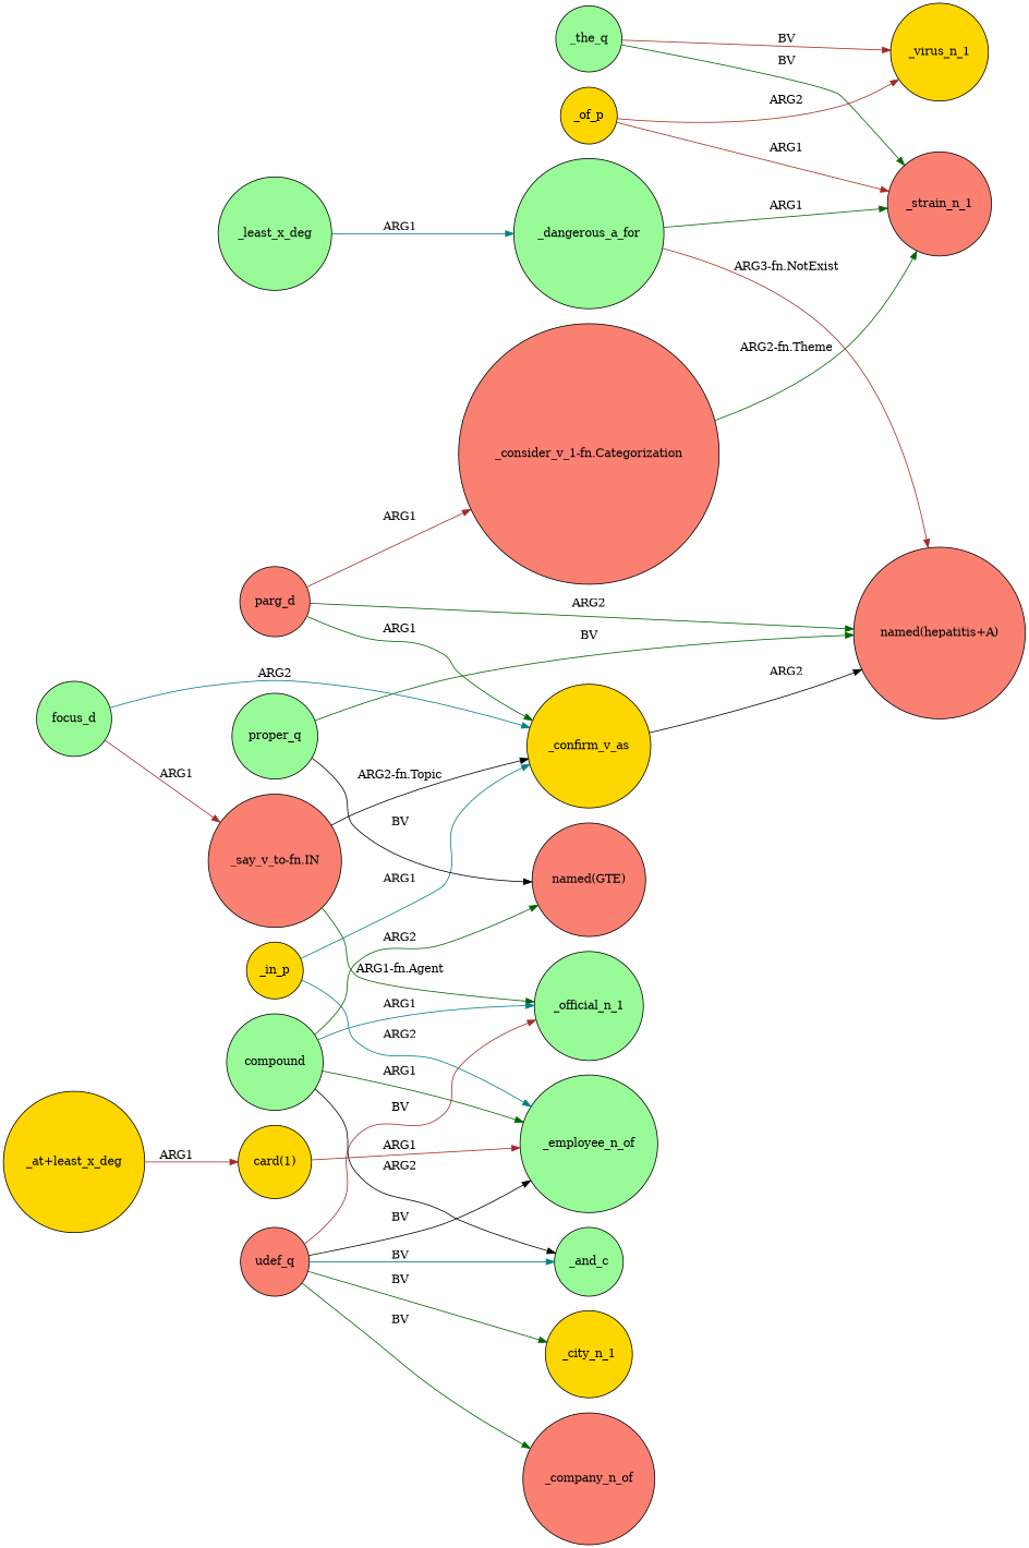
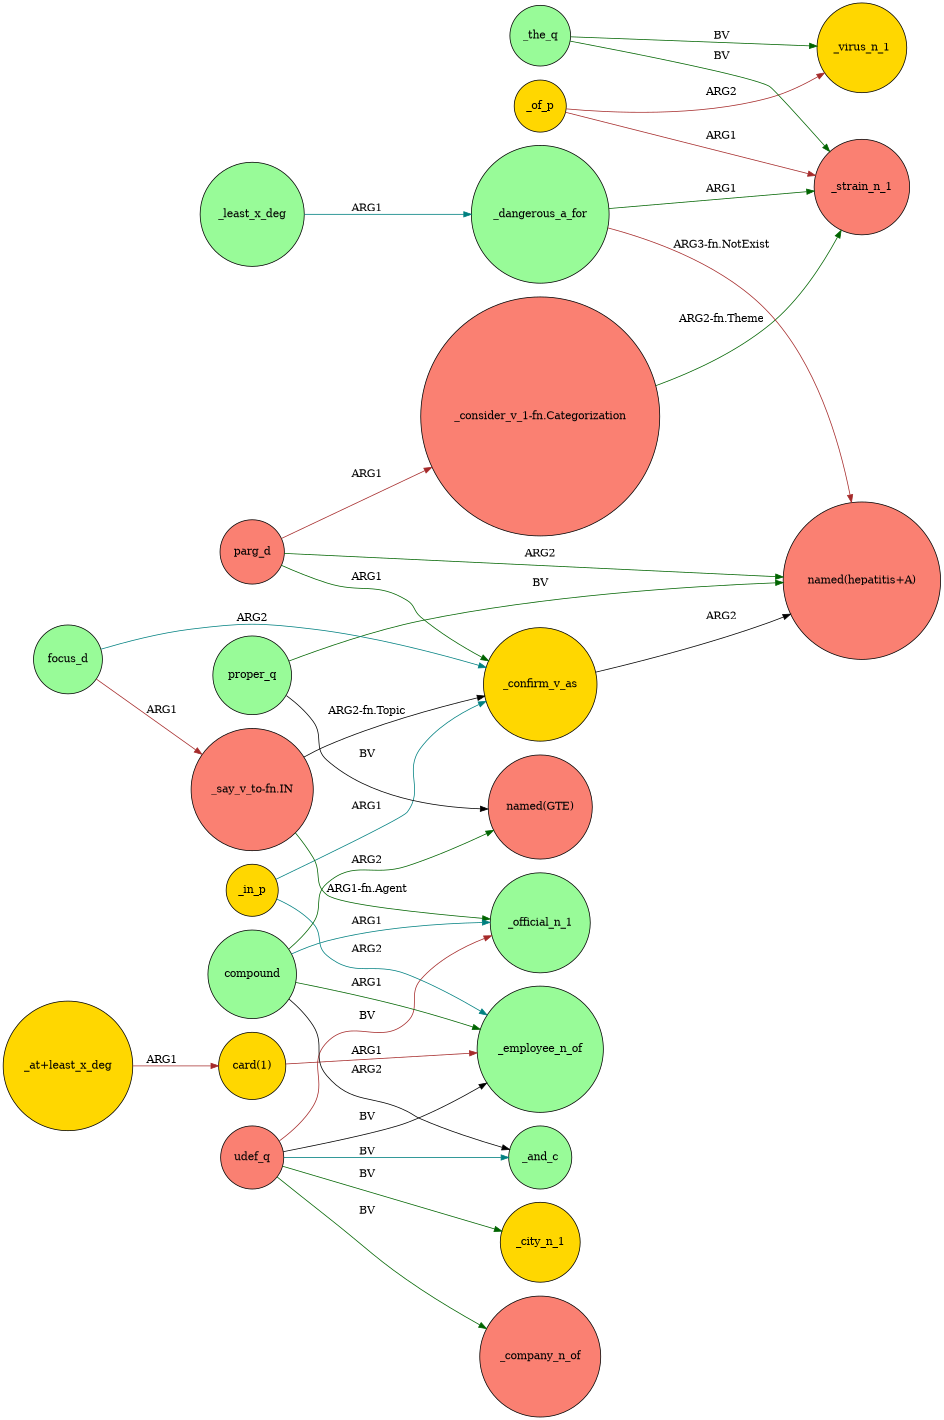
  digraph {
    rankdir=LR
    node [fillcolor=palegreen shape=circle style=filled]
    edge [color=darkgreen]
    _of_p [fillcolor=gold]
    _strain_n_1 [fillcolor=salmon]
    _virus_n_1 [fillcolor=gold]
    parg_d [fillcolor=salmon]
    _confirm_v_as [fillcolor=gold]
    "_consider_v_1-fn.Categorization" [fillcolor=salmon]
    "named(hepatitis+A)" [fillcolor=salmon]
    _dangerous_a_for
    udef_q [fillcolor=salmon]
    _employee_n_of
    _official_n_1
    _city_n_1 [fillcolor=gold]
    _and_c
    _company_n_of [fillcolor=salmon]
    _in_p [fillcolor=gold]
    "_at+least_x_deg" [fillcolor=gold]
    "card(1)" [fillcolor=gold]
    proper_q
    "named(GTE)" [fillcolor=salmon]
    "_say_v_to-fn.IN" [fillcolor=salmon]
    compound
    _the_q
    _least_x_deg
    focus_d
    _of_p -> _strain_n_1 [color=brown label=ARG1]
    _of_p -> _virus_n_1 [color=brown label=ARG2]
    parg_d -> _confirm_v_as [label=ARG1]
    parg_d -> "_consider_v_1-fn.Categorization" [color=brown label=ARG1]
    parg_d -> "named(hepatitis+A)" [label=ARG2]
    _confirm_v_as -> "named(hepatitis+A)" [color=black label=ARG2]
    "_consider_v_1-fn.Categorization" -> _strain_n_1 [label="ARG2-fn.Theme"]
    _dangerous_a_for -> _strain_n_1 [label=ARG1]
    _dangerous_a_for -> "named(hepatitis+A)" [color=brown label="ARG3-fn.NotExist"]
    udef_q -> _employee_n_of [color=black label=BV]
    udef_q -> _official_n_1 [color=brown label=BV]
    udef_q -> _city_n_1 [label=BV]
    udef_q -> _and_c [color=teal label=BV]
    udef_q -> _company_n_of [label=BV]
    _in_p -> _confirm_v_as [color=teal label=ARG1]
    _in_p -> _employee_n_of [color=teal label=ARG2]
    "_at+least_x_deg" -> "card(1)" [color=brown label=ARG1]
    "card(1)" -> _employee_n_of [color=brown label=ARG1]
    proper_q -> "named(hepatitis+A)" [label=BV]
    proper_q -> "named(GTE)" [color=black label=BV]
    "_say_v_to-fn.IN" -> _confirm_v_as [color=black label="ARG2-fn.Topic"]
    "_say_v_to-fn.IN" -> _official_n_1 [label="ARG1-fn.Agent"]
    compound -> _employee_n_of [label=ARG1]
    compound -> _official_n_1 [color=teal label=ARG1]
    compound -> _and_c [color=black label=ARG2]
    compound -> "named(GTE)" [label=ARG2]
    _the_q -> _strain_n_1 [label=BV]
-   _the_q -> _virus_n_1 [color=brown label=BV]
+   _the_q -> _virus_n_1 [label=BV]
    _least_x_deg -> _dangerous_a_for [color=teal label=ARG1]
    focus_d -> _confirm_v_as [color=teal label=ARG2]
    focus_d -> "_say_v_to-fn.IN" [color=brown label=ARG1]
  }
